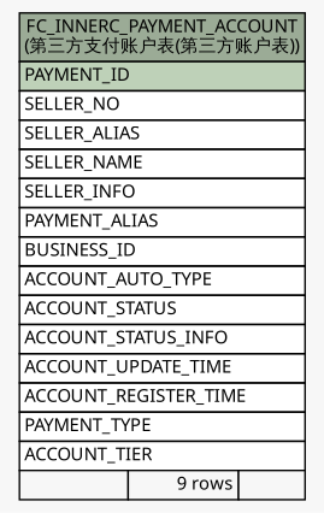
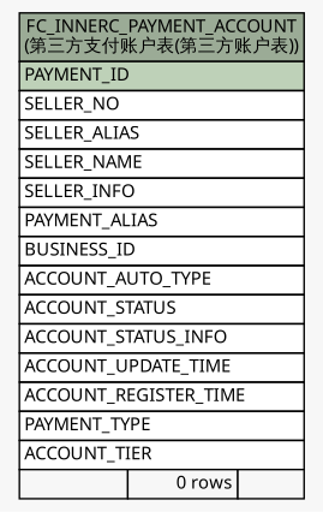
  digraph {
    bgcolor="#f7f7f7"
    fontname="Microsoft YaHei"
    fontsize=11
    nodesep=0.18
    rankdir=RL
    ranksep=0.46
-   n1 [fontname="Microsoft YaHei" fontsize=11 label=<     <TABLE BORDER="0" CELLBORDER="1" CELLSPACING="0" BGCOLOR="#ffffff">       <TR><TD COLSPAN="3" BGCOLOR="#9bab96" ALIGN="CENTER">FC_INNERC_PAYMENT_ACCOUNT<br/>(第三方支付账户表(第三方账户表))</TD></TR>       <TR><TD PORT="PAYMENT_ID" COLSPAN="3" BGCOLOR="#bed1b8" ALIGN="LEFT">PAYMENT_ID</TD></TR>       <TR><TD PORT="SELLER_NO" COLSPAN="3" ALIGN="LEFT">SELLER_NO</TD></TR>       <TR><TD PORT="SELLER_ALIAS" COLSPAN="3" ALIGN="LEFT">SELLER_ALIAS</TD></TR>       <TR><TD PORT="SELLER_NAME" COLSPAN="3" ALIGN="LEFT">SELLER_NAME</TD></TR>       <TR><TD PORT="SELLER_INFO" COLSPAN="3" ALIGN="LEFT">SELLER_INFO</TD></TR>       <TR><TD PORT="PAYMENT_ALIAS" COLSPAN="3" ALIGN="LEFT">PAYMENT_ALIAS</TD></TR>       <TR><TD PORT="BUSINESS_ID" COLSPAN="3" ALIGN="LEFT">BUSINESS_ID</TD></TR>       <TR><TD PORT="ACCOUNT_AUTO_TYPE" COLSPAN="3" ALIGN="LEFT">ACCOUNT_AUTO_TYPE</TD></TR>       <TR><TD PORT="ACCOUNT_STATUS" COLSPAN="3" ALIGN="LEFT">ACCOUNT_STATUS</TD></TR>       <TR><TD PORT="ACCOUNT_STATUS_INFO" COLSPAN="3" ALIGN="LEFT">ACCOUNT_STATUS_INFO</TD></TR>       <TR><TD PORT="ACCOUNT_UPDATE_TIME" COLSPAN="3" ALIGN="LEFT">ACCOUNT_UPDATE_TIME</TD></TR>       <TR><TD PORT="ACCOUNT_REGISTER_TIME" COLSPAN="3" ALIGN="LEFT">ACCOUNT_REGISTER_TIME</TD></TR>       <TR><TD PORT="PAYMENT_TYPE" COLSPAN="3" ALIGN="LEFT">PAYMENT_TYPE</TD></TR>       <TR><TD PORT="ACCOUNT_TIER" COLSPAN="3" ALIGN="LEFT">ACCOUNT_TIER</TD></TR>       <TR><TD ALIGN="LEFT" BGCOLOR="#f7f7f7">  </TD><TD ALIGN="RIGHT" BGCOLOR="#f7f7f7">9 rows</TD><TD ALIGN="RIGHT" BGCOLOR="#f7f7f7">  </TD></TR>     </TABLE>> shape=plaintext]
+   n1 [fontname="Microsoft YaHei" fontsize=11 label=<     <TABLE BORDER="0" CELLBORDER="1" CELLSPACING="0" BGCOLOR="#ffffff">       <TR><TD COLSPAN="3" BGCOLOR="#9bab96" ALIGN="CENTER">FC_INNERC_PAYMENT_ACCOUNT<br/>(第三方支付账户表(第三方账户表))</TD></TR>       <TR><TD PORT="PAYMENT_ID" COLSPAN="3" BGCOLOR="#bed1b8" ALIGN="LEFT">PAYMENT_ID</TD></TR>       <TR><TD PORT="SELLER_NO" COLSPAN="3" ALIGN="LEFT">SELLER_NO</TD></TR>       <TR><TD PORT="SELLER_ALIAS" COLSPAN="3" ALIGN="LEFT">SELLER_ALIAS</TD></TR>       <TR><TD PORT="SELLER_NAME" COLSPAN="3" ALIGN="LEFT">SELLER_NAME</TD></TR>       <TR><TD PORT="SELLER_INFO" COLSPAN="3" ALIGN="LEFT">SELLER_INFO</TD></TR>       <TR><TD PORT="PAYMENT_ALIAS" COLSPAN="3" ALIGN="LEFT">PAYMENT_ALIAS</TD></TR>       <TR><TD PORT="BUSINESS_ID" COLSPAN="3" ALIGN="LEFT">BUSINESS_ID</TD></TR>       <TR><TD PORT="ACCOUNT_AUTO_TYPE" COLSPAN="3" ALIGN="LEFT">ACCOUNT_AUTO_TYPE</TD></TR>       <TR><TD PORT="ACCOUNT_STATUS" COLSPAN="3" ALIGN="LEFT">ACCOUNT_STATUS</TD></TR>       <TR><TD PORT="ACCOUNT_STATUS_INFO" COLSPAN="3" ALIGN="LEFT">ACCOUNT_STATUS_INFO</TD></TR>       <TR><TD PORT="ACCOUNT_UPDATE_TIME" COLSPAN="3" ALIGN="LEFT">ACCOUNT_UPDATE_TIME</TD></TR>       <TR><TD PORT="ACCOUNT_REGISTER_TIME" COLSPAN="3" ALIGN="LEFT">ACCOUNT_REGISTER_TIME</TD></TR>       <TR><TD PORT="PAYMENT_TYPE" COLSPAN="3" ALIGN="LEFT">PAYMENT_TYPE</TD></TR>       <TR><TD PORT="ACCOUNT_TIER" COLSPAN="3" ALIGN="LEFT">ACCOUNT_TIER</TD></TR>       <TR><TD ALIGN="LEFT" BGCOLOR="#f7f7f7">  </TD><TD ALIGN="RIGHT" BGCOLOR="#f7f7f7">0 rows</TD><TD ALIGN="RIGHT" BGCOLOR="#f7f7f7">  </TD></TR>     </TABLE>> shape=plaintext]
  }
